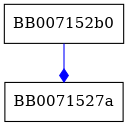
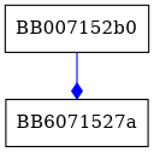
  digraph {
    splines=ortho
    node [shape=box]
    BB007152b0
-   BB0071527a
+   BB0071527a [label=BB6071527a]
    BB007152b0 -> BB0071527a [color=blue arrowhead=diamond]
  }
